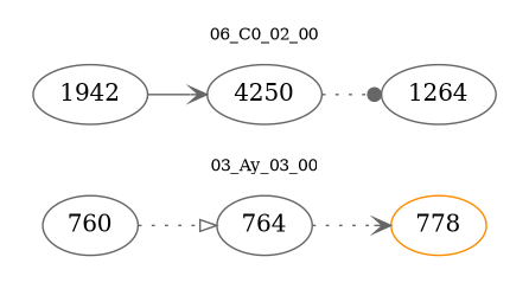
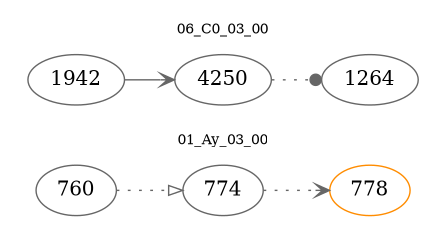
  digraph {
    rankdir=LR
    node [color=gray40]
    edge [arrowhead=vee color=gray40 style=dotted]
    n1 [label=760]
-   n2 [label=764]
+   n2 [label=774]
    n3 [color=darkorange label=778]
    n4 [label=1942]
    n5 [label=4250]
    n6 [label=1264]
    subgraph cluster_1 {
      color=white
      fontsize=10
-     label="03_Ay_03_00"
+     label="01_Ay_03_00"
      n1
      n2
      n3
    }
    subgraph cluster_2 {
      color=white
      fontsize=10
-     label="06_C0_02_00"
+     label="06_C0_03_00"
      n4
      n5
      n6
    }
    n1 -> n2 [arrowhead=onormal]
    n2 -> n3
    n4 -> n5 [style=solid]
    n5 -> n6 [arrowhead=dot]
  }
